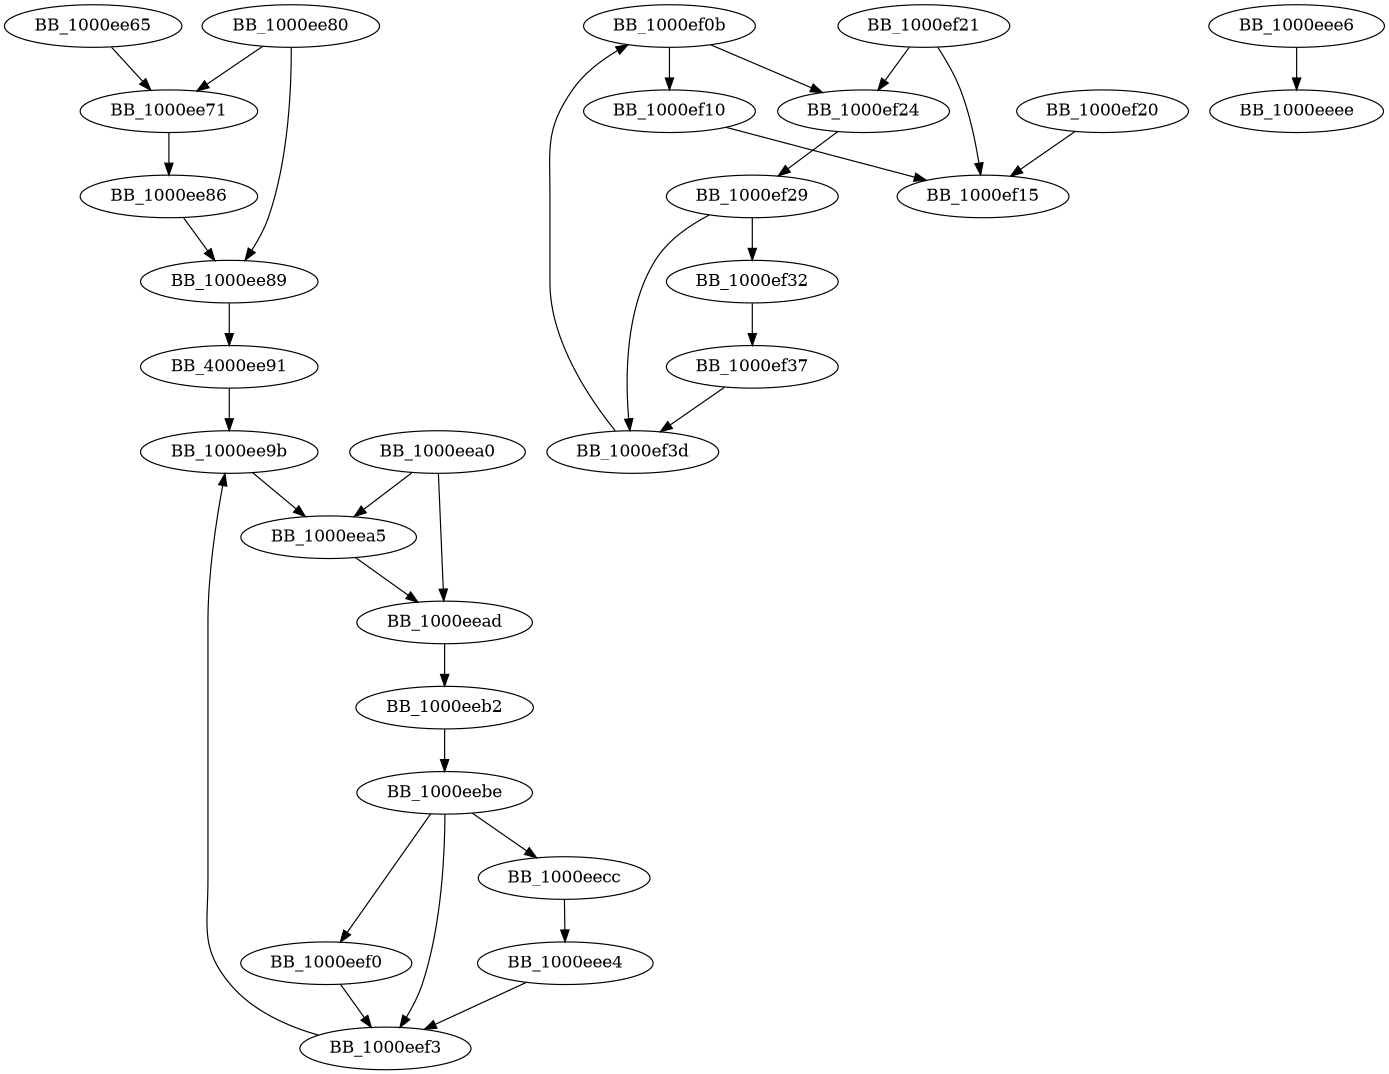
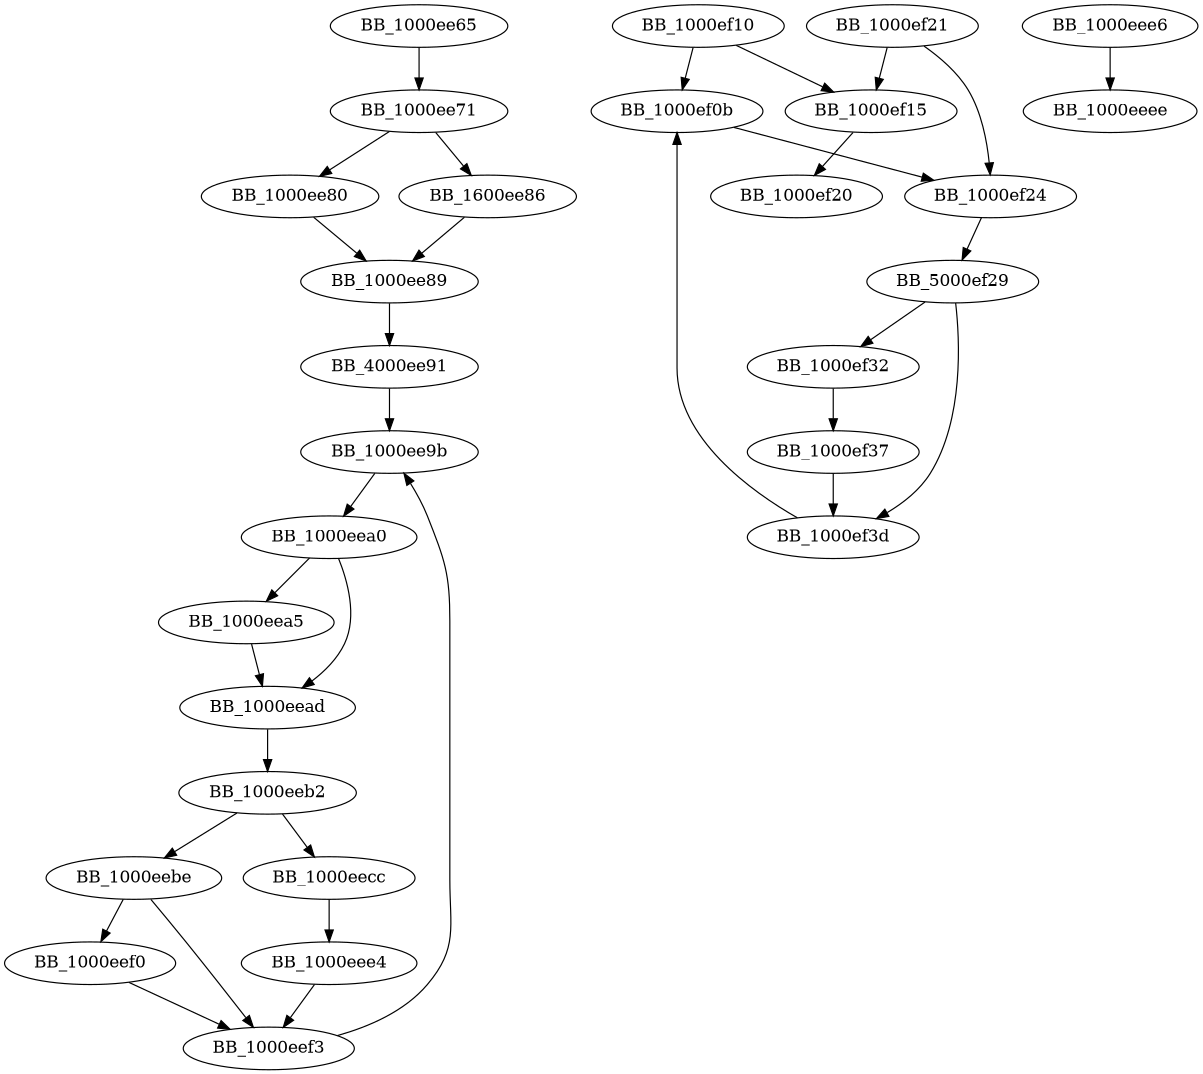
  digraph {
    BB_1000ee65
    BB_1000ee71
    BB_1000ee80
-   BB_1000ee86
+   BB_1000ee86 [label=BB_1600ee86]
    BB_1000ee89
    n6 [label=BB_4000ee91]
    BB_1000ee9b
    BB_1000eea0
    BB_1000eea5
    BB_1000eead
    BB_1000eeb2
    BB_1000ef0b
    BB_1000ef10
    BB_1000ef24
    BB_1000eebe
    BB_1000eecc
    BB_1000eef0
    BB_1000eef3
    BB_1000eee4
    BB_1000eee6
    BB_1000eeee
    BB_1000ef15
    BB_1000ef20
-   BB_1000ef29
+   BB_1000ef29 [label=BB_5000ef29]
    BB_1000ef32
    BB_1000ef3d
    BB_1000ef21
    BB_1000ef37
    BB_1000ee65 -> BB_1000ee71
-   BB_1000ee80 -> BB_1000ee71
+   BB_1000ee71 -> BB_1000ee80
    BB_1000ee71 -> BB_1000ee86
    BB_1000ee80 -> BB_1000ee89
    BB_1000ee86 -> BB_1000ee89
    BB_1000ee89 -> n6
    n6 -> BB_1000ee9b
-   BB_1000ee9b -> BB_1000eea5
+   BB_1000ee9b -> BB_1000eea0
    BB_1000eea0 -> BB_1000eea5
    BB_1000eea0 -> BB_1000eead
    BB_1000eea5 -> BB_1000eead
    BB_1000eead -> BB_1000eeb2
    BB_1000eeb2 -> BB_1000eebe
-   BB_1000ef0b -> BB_1000ef10
+   BB_1000ef10 -> BB_1000ef0b
    BB_1000ef0b -> BB_1000ef24
    BB_1000ef10 -> BB_1000ef15
    BB_1000ef24 -> BB_1000ef29
-   BB_1000eebe -> BB_1000eecc
+   BB_1000eeb2 -> BB_1000eecc
    BB_1000eebe -> BB_1000eef0
    BB_1000eebe -> BB_1000eef3
    BB_1000eecc -> BB_1000eee4
    BB_1000eef0 -> BB_1000eef3
    BB_1000eef3 -> BB_1000ee9b
    BB_1000eee4 -> BB_1000eef3
    BB_1000eee6 -> BB_1000eeee
-   BB_1000ef20 -> BB_1000ef15
+   BB_1000ef15 -> BB_1000ef20
    BB_1000ef29 -> BB_1000ef32
    BB_1000ef29 -> BB_1000ef3d
    BB_1000ef32 -> BB_1000ef37
    BB_1000ef3d -> BB_1000ef0b
    BB_1000ef21 -> BB_1000ef24
    BB_1000ef21 -> BB_1000ef15
    BB_1000ef37 -> BB_1000ef3d
  }
